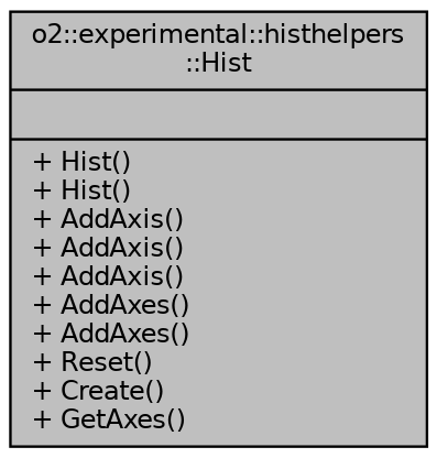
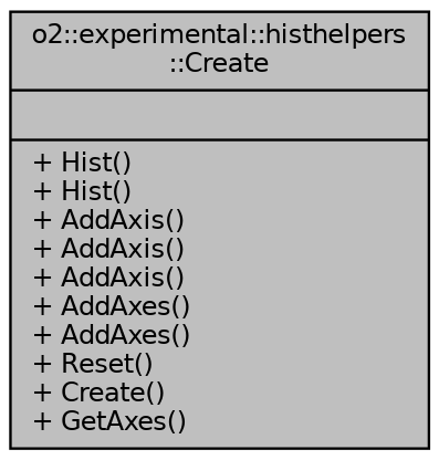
  digraph {
-   n1 [color=black fillcolor=grey75 fontcolor=black fontname=Helvetica fontsize=10 height=0.2 label="{o2::experimental::histhelpers\l::Hist\n||+ Hist()\l+ Hist()\l+ AddAxis()\l+ AddAxis()\l+ AddAxis()\l+ AddAxes()\l+ AddAxes()\l+ Reset()\l+ Create()\l+ GetAxes()\l}" shape=record style=filled width=0.4]
+   n1 [color=black fillcolor=grey75 fontcolor=black fontname=Helvetica fontsize=10 height=0.2 label="{o2::experimental::histhelpers\l::Create\n||+ Hist()\l+ Hist()\l+ AddAxis()\l+ AddAxis()\l+ AddAxis()\l+ AddAxes()\l+ AddAxes()\l+ Reset()\l+ Create()\l+ GetAxes()\l}" shape=record style=filled width=0.4]
  }
